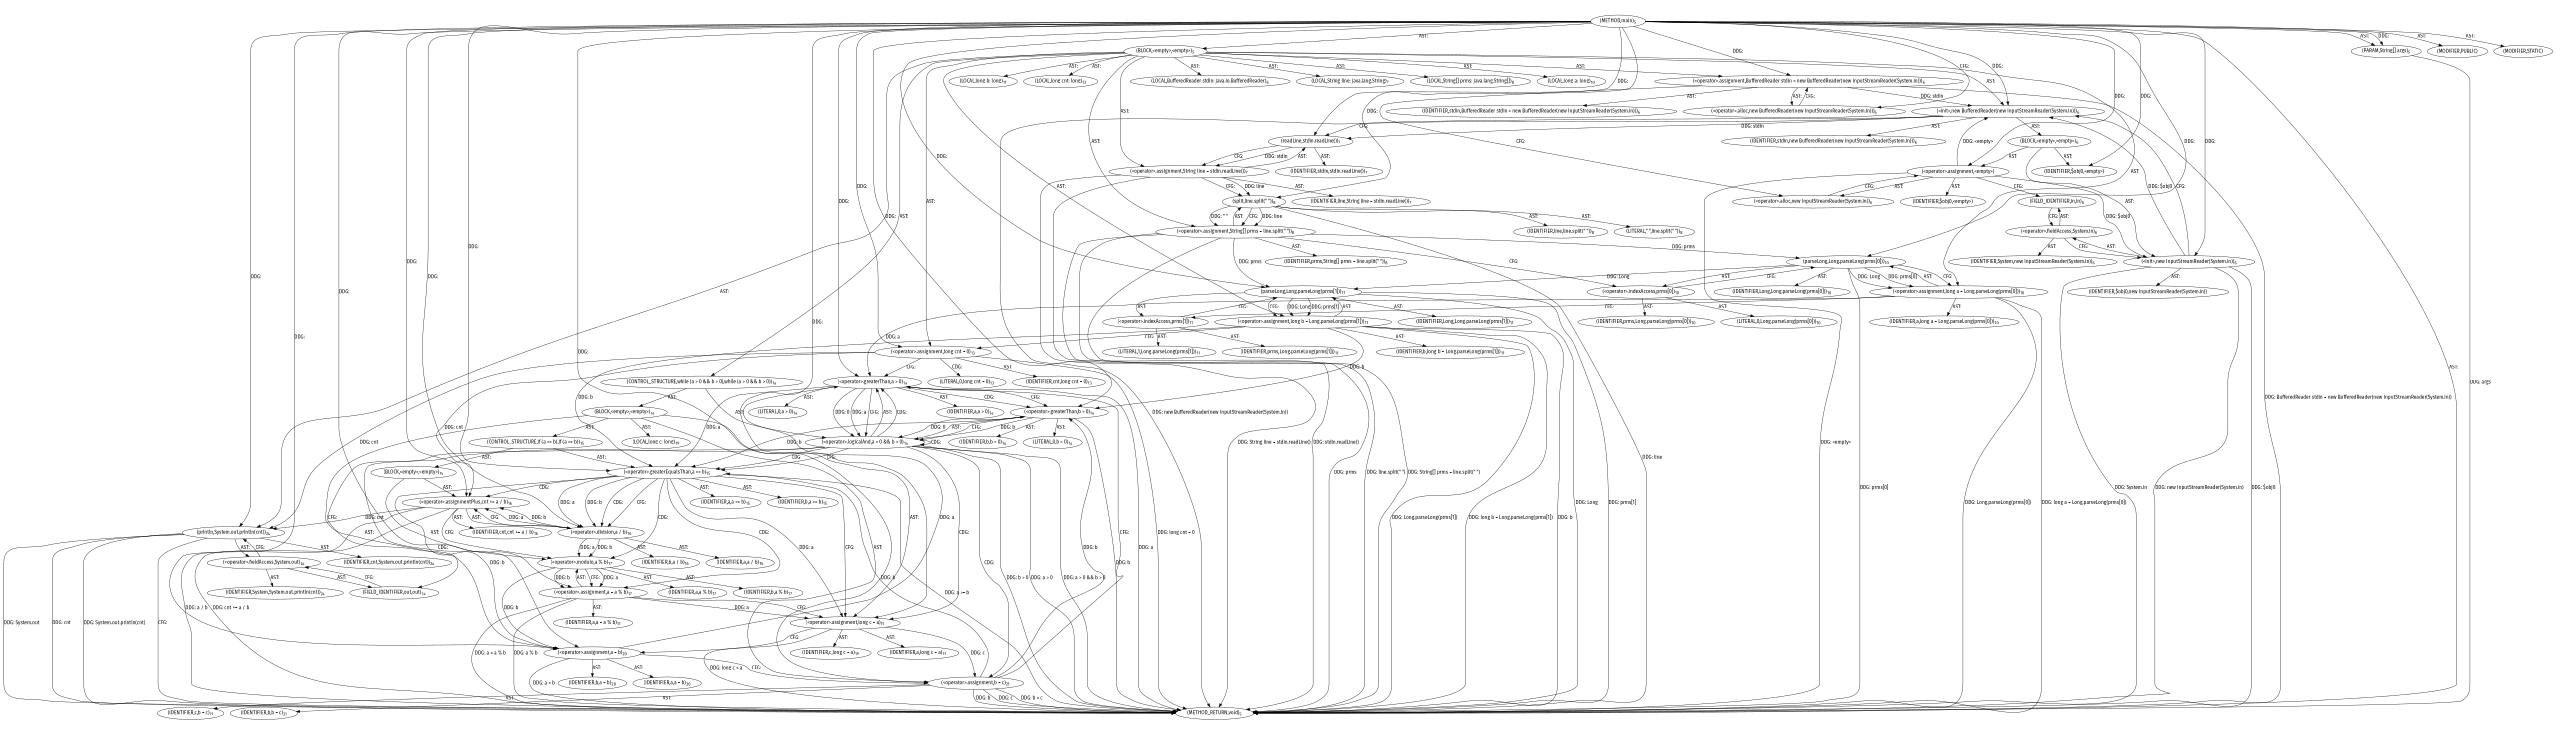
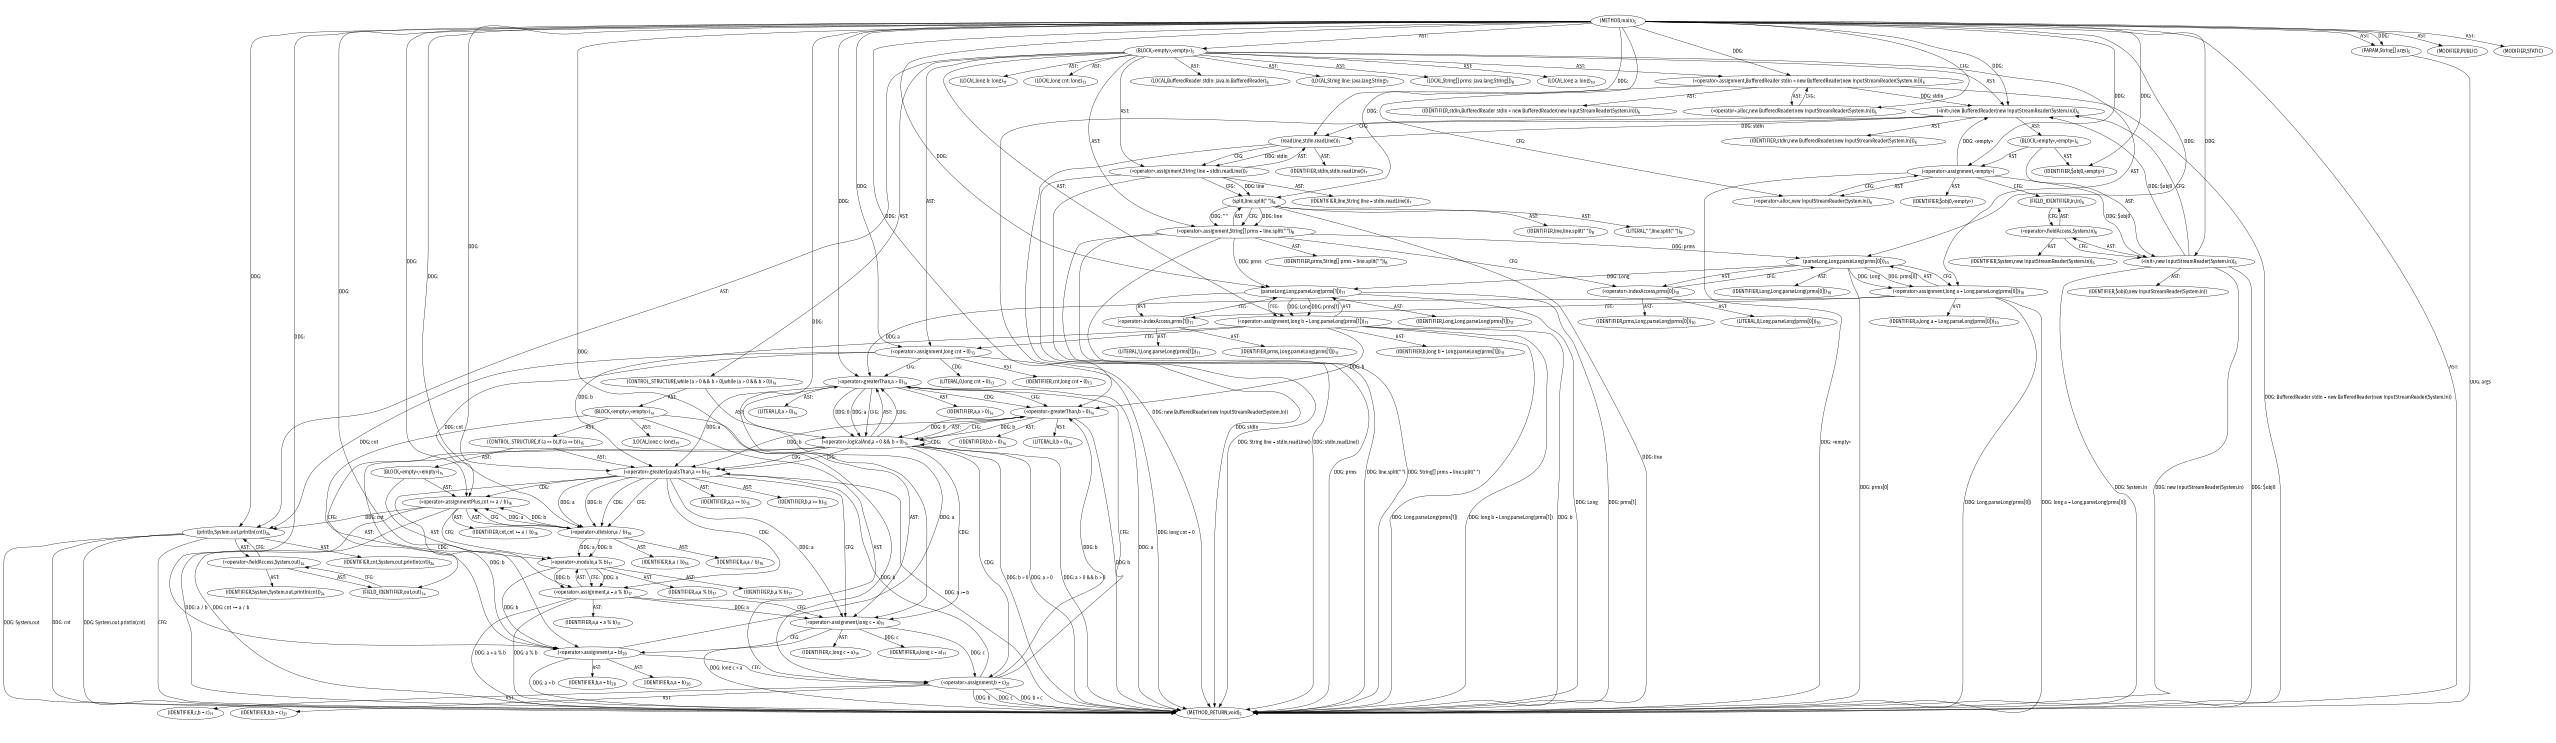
  digraph {
    fontname="Fira Sans"
    node [fontname="Fira Sans"]
    edge [fontname="Fira Sans"]
    n1 [label=<(METHOD,main)<SUB>5</SUB>>]
    n2 [label=<(PARAM,String[] args)<SUB>5</SUB>>]
    n3 [label=<(BLOCK,&lt;empty&gt;,&lt;empty&gt;)<SUB>5</SUB>>]
    n4 [label=<(&lt;operator&gt;.assignment,BufferedReader stdin = new BufferedReader(new InputStreamReader(System.in)))<SUB>6</SUB>>]
    n5 [label=<(&lt;operator&gt;.alloc,new BufferedReader(new InputStreamReader(System.in)))<SUB>6</SUB>>]
    n6 [label=<(&lt;init&gt;,new BufferedReader(new InputStreamReader(System.in)))<SUB>6</SUB>>]
    n7 [label=<(&lt;operator&gt;.assignment,&lt;empty&gt;)>]
    n8 [label=<(&lt;init&gt;,new InputStreamReader(System.in))<SUB>6</SUB>>]
    n9 [label=<(IDENTIFIER,$obj0,&lt;empty&gt;)>]
    n10 [label=<(readLine,stdin.readLine())<SUB>7</SUB>>]
    n11 [label=<(split,line.split(&quot; &quot;))<SUB>8</SUB>>]
    n12 [label=<(parseLong,Long.parseLong(prms[0]))<SUB>10</SUB>>]
    n13 [label=<(parseLong,Long.parseLong(prms[1]))<SUB>11</SUB>>]
    n14 [label=<(&lt;operator&gt;.assignment,long cnt = 0)<SUB>13</SUB>>]
    n15 [label=<(&lt;operator&gt;.greaterThan,a &gt; 0)<SUB>14</SUB>>]
    n16 [label=<(&lt;operator&gt;.greaterThan,b &gt; 0)<SUB>14</SUB>>]
    n17 [label=<(&lt;operator&gt;.greaterEqualsThan,a &gt;= b)<SUB>15</SUB>>]
    n18 [label=<(&lt;operator&gt;.assignmentPlus,cnt += a / b)<SUB>16</SUB>>]
    n19 [label=<(&lt;operator&gt;.division,a / b)<SUB>16</SUB>>]
    n20 [label=<(&lt;operator&gt;.modulo,a % b)<SUB>17</SUB>>]
    n21 [label=<(&lt;operator&gt;.assignment,long c = a)<SUB>19</SUB>>]
    n22 [label=<(&lt;operator&gt;.assignment,a = b)<SUB>20</SUB>>]
    n23 [label=<(&lt;operator&gt;.assignment,b = c)<SUB>21</SUB>>]
    n24 [label=<(println,System.out.println(cnt))<SUB>24</SUB>>]
    n25 [label=<(MODIFIER,PUBLIC)>]
    n26 [label=<(MODIFIER,STATIC)>]
    n27 [label=<(METHOD_RETURN,void)<SUB>5</SUB>>]
    n28 [label=<(LOCAL,BufferedReader stdin: java.io.BufferedReader)<SUB>6</SUB>>]
    n29 [label=<(LOCAL,String line: java.lang.String)<SUB>7</SUB>>]
    n30 [label=<(&lt;operator&gt;.assignment,String line = stdin.readLine())<SUB>7</SUB>>]
    n31 [label=<(LOCAL,String[] prms: java.lang.String[])<SUB>8</SUB>>]
    n32 [label=<(&lt;operator&gt;.assignment,String[] prms = line.split(&quot; &quot;))<SUB>8</SUB>>]
    n33 [label=<(LOCAL,long a: long)<SUB>10</SUB>>]
    n34 [label=<(&lt;operator&gt;.assignment,long a = Long.parseLong(prms[0]))<SUB>10</SUB>>]
    n35 [label=<(LOCAL,long b: long)<SUB>11</SUB>>]
    n36 [label=<(&lt;operator&gt;.assignment,long b = Long.parseLong(prms[1]))<SUB>11</SUB>>]
    n37 [label=<(LOCAL,long cnt: long)<SUB>13</SUB>>]
    n38 [label=<(CONTROL_STRUCTURE,while (a &gt; 0 &amp;&amp; b &gt; 0),while (a &gt; 0 &amp;&amp; b &gt; 0))<SUB>14</SUB>>]
    n39 [label=<(IDENTIFIER,stdin,BufferedReader stdin = new BufferedReader(new InputStreamReader(System.in)))<SUB>6</SUB>>]
    n40 [label=<(&lt;operator&gt;.alloc,new InputStreamReader(System.in))<SUB>6</SUB>>]
    n41 [label=<(IDENTIFIER,stdin,new BufferedReader(new InputStreamReader(System.in)))<SUB>6</SUB>>]
    n42 [label=<(BLOCK,&lt;empty&gt;,&lt;empty&gt;)<SUB>6</SUB>>]
    n43 [label=<(IDENTIFIER,$obj0,&lt;empty&gt;)>]
    n44 [label=<(FIELD_IDENTIFIER,in,in)<SUB>6</SUB>>]
    n45 [label=<(IDENTIFIER,$obj0,new InputStreamReader(System.in))>]
    n46 [label=<(&lt;operator&gt;.fieldAccess,System.in)<SUB>6</SUB>>]
    n47 [label=<(IDENTIFIER,stdin,stdin.readLine())<SUB>7</SUB>>]
    n48 [label=<(IDENTIFIER,line,line.split(&quot; &quot;))<SUB>8</SUB>>]
    n49 [label=<(LITERAL,&quot; &quot;,line.split(&quot; &quot;))<SUB>8</SUB>>]
    n50 [label=<(&lt;operator&gt;.indexAccess,prms[0])<SUB>10</SUB>>]
    n51 [label=<(IDENTIFIER,Long,Long.parseLong(prms[0]))<SUB>10</SUB>>]
    n52 [label=<(&lt;operator&gt;.indexAccess,prms[1])<SUB>11</SUB>>]
    n53 [label=<(IDENTIFIER,Long,Long.parseLong(prms[1]))<SUB>11</SUB>>]
    n54 [label=<(IDENTIFIER,cnt,long cnt = 0)<SUB>13</SUB>>]
    n55 [label=<(LITERAL,0,long cnt = 0)<SUB>13</SUB>>]
    n56 [label=<(&lt;operator&gt;.logicalAnd,a &gt; 0 &amp;&amp; b &gt; 0)<SUB>14</SUB>>]
    n57 [label=<(IDENTIFIER,a,a &gt; 0)<SUB>14</SUB>>]
    n58 [label=<(LITERAL,0,a &gt; 0)<SUB>14</SUB>>]
    n59 [label=<(IDENTIFIER,b,b &gt; 0)<SUB>14</SUB>>]
    n60 [label=<(LITERAL,0,b &gt; 0)<SUB>14</SUB>>]
    n61 [label=<(IDENTIFIER,a,a &gt;= b)<SUB>15</SUB>>]
    n62 [label=<(IDENTIFIER,b,a &gt;= b)<SUB>15</SUB>>]
    n63 [label=<(&lt;operator&gt;.assignment,a = a % b)<SUB>17</SUB>>]
    n64 [label=<(IDENTIFIER,cnt,cnt += a / b)<SUB>16</SUB>>]
    n65 [label=<(IDENTIFIER,a,a / b)<SUB>16</SUB>>]
    n66 [label=<(IDENTIFIER,b,a / b)<SUB>16</SUB>>]
    n67 [label=<(IDENTIFIER,a,a % b)<SUB>17</SUB>>]
    n68 [label=<(IDENTIFIER,b,a % b)<SUB>17</SUB>>]
    n69 [label=<(IDENTIFIER,c,long c = a)<SUB>19</SUB>>]
    n70 [label=<(IDENTIFIER,a,long c = a)<SUB>19</SUB>>]
    n71 [label=<(IDENTIFIER,a,a = b)<SUB>20</SUB>>]
    n72 [label=<(IDENTIFIER,b,a = b)<SUB>20</SUB>>]
    n73 [label=<(IDENTIFIER,b,b = c)<SUB>21</SUB>>]
    n74 [label=<(IDENTIFIER,c,b = c)<SUB>21</SUB>>]
    n75 [label=<(&lt;operator&gt;.fieldAccess,System.out)<SUB>24</SUB>>]
    n76 [label=<(IDENTIFIER,cnt,System.out.println(cnt))<SUB>24</SUB>>]
    n77 [label=<(IDENTIFIER,line,String line = stdin.readLine())<SUB>7</SUB>>]
    n78 [label=<(IDENTIFIER,prms,String[] prms = line.split(&quot; &quot;))<SUB>8</SUB>>]
    n79 [label=<(IDENTIFIER,a,long a = Long.parseLong(prms[0]))<SUB>10</SUB>>]
    n80 [label=<(IDENTIFIER,b,long b = Long.parseLong(prms[1]))<SUB>11</SUB>>]
    n81 [label=<(BLOCK,&lt;empty&gt;,&lt;empty&gt;)<SUB>14</SUB>>]
    n82 [label=<(IDENTIFIER,System,new InputStreamReader(System.in))<SUB>6</SUB>>]
    n83 [label=<(IDENTIFIER,prms,Long.parseLong(prms[0]))<SUB>10</SUB>>]
    n84 [label=<(LITERAL,0,Long.parseLong(prms[0]))<SUB>10</SUB>>]
    n85 [label=<(IDENTIFIER,prms,Long.parseLong(prms[1]))<SUB>11</SUB>>]
    n86 [label=<(LITERAL,1,Long.parseLong(prms[1]))<SUB>11</SUB>>]
    n87 [label=<(FIELD_IDENTIFIER,out,out)<SUB>24</SUB>>]
    n88 [label=<(CONTROL_STRUCTURE,if (a &gt;= b),if (a &gt;= b))<SUB>15</SUB>>]
    n89 [label=<(LOCAL,long c: long)<SUB>19</SUB>>]
    n90 [label=<(BLOCK,&lt;empty&gt;,&lt;empty&gt;)<SUB>15</SUB>>]
    n91 [label=<(IDENTIFIER,a,a = a % b)<SUB>17</SUB>>]
    n92 [label=<(IDENTIFIER,System,System.out.println(cnt))<SUB>24</SUB>>]
    n1 -> n2 [label="AST: "]
    n1 -> n2 [label="DDG: "]
    n1 -> n3 [label="AST: "]
    n1 -> n4 [label="DDG: "]
    n1 -> n5 [label="CFG: "]
    n1 -> n6 [label="DDG: "]
    n1 -> n7 [label="DDG: "]
    n1 -> n8 [label="DDG: "]
    n1 -> n9 [label="DDG: "]
    n1 -> n10 [label="DDG: "]
    n1 -> n11 [label="DDG: "]
    n1 -> n12 [label="DDG: "]
    n1 -> n13 [label="DDG: "]
    n1 -> n14 [label="DDG: "]
    n1 -> n15 [label="DDG: "]
    n1 -> n16 [label="DDG: "]
    n1 -> n17 [label="DDG: "]
    n1 -> n18 [label="DDG: "]
    n1 -> n19 [label="DDG: "]
    n1 -> n20 [label="DDG: "]
    n1 -> n21 [label="DDG: "]
    n1 -> n22 [label="DDG: "]
    n1 -> n23 [label="DDG: "]
    n1 -> n24 [label="DDG: "]
    n1 -> n25 [label="AST: "]
    n1 -> n26 [label="AST: "]
    n1 -> n27 [label="AST: "]
    n2 -> n27 [label="DDG: args"]
    n3 -> n4 [label="AST: "]
    n3 -> n6 [label="AST: "]
    n3 -> n14 [label="AST: "]
    n3 -> n24 [label="AST: "]
    n3 -> n28 [label="AST: "]
    n3 -> n29 [label="AST: "]
    n3 -> n30 [label="AST: "]
    n3 -> n31 [label="AST: "]
    n3 -> n32 [label="AST: "]
    n3 -> n33 [label="AST: "]
    n3 -> n34 [label="AST: "]
    n3 -> n35 [label="AST: "]
    n3 -> n36 [label="AST: "]
    n3 -> n37 [label="AST: "]
    n3 -> n38 [label="AST: "]
    n4 -> n5 [label="AST: "]
    n4 -> n6 [label="DDG: stdin"]
    n4 -> n27 [label="DDG: BufferedReader stdin = new BufferedReader(new InputStreamReader(System.in))"]
    n4 -> n39 [label="AST: "]
    n4 -> n40 [label="CFG: "]
    n5 -> n4 [label="CFG: "]
    n6 -> n10 [label="CFG: "]
    n6 -> n10 [label="DDG: stdin"]
    n6 -> n27 [label="DDG: new BufferedReader(new InputStreamReader(System.in))"]
    n6 -> n41 [label="AST: "]
    n6 -> n42 [label="AST: "]
    n7 -> n6 [label="DDG: &lt;empty&gt;"]
    n7 -> n8 [label="DDG: $obj0"]
    n7 -> n27 [label="DDG: &lt;empty&gt;"]
    n7 -> n40 [label="AST: "]
    n7 -> n43 [label="AST: "]
    n7 -> n44 [label="CFG: "]
    n8 -> n6 [label="CFG: "]
    n8 -> n6 [label="DDG: $obj0"]
    n8 -> n27 [label="DDG: $obj0"]
    n8 -> n27 [label="DDG: System.in"]
    n8 -> n27 [label="DDG: new InputStreamReader(System.in)"]
    n8 -> n45 [label="AST: "]
    n8 -> n46 [label="AST: "]
+   n10 -> n27 [label="DDG: stdin"]
    n10 -> n30 [label="CFG: "]
    n10 -> n30 [label="DDG: stdin"]
    n10 -> n47 [label="AST: "]
    n11 -> n27 [label="DDG: line"]
    n11 -> n32 [label="CFG: "]
    n11 -> n32 [label="DDG: line"]
    n11 -> n32 [label="DDG: &quot; &quot;"]
    n11 -> n48 [label="AST: "]
    n11 -> n49 [label="AST: "]
    n12 -> n13 [label="DDG: Long"]
    n12 -> n27 [label="DDG: prms[0]"]
    n12 -> n34 [label="CFG: "]
    n12 -> n34 [label="DDG: Long"]
    n12 -> n34 [label="DDG: prms[0]"]
    n12 -> n50 [label="AST: "]
    n12 -> n51 [label="AST: "]
    n13 -> n27 [label="DDG: Long"]
    n13 -> n27 [label="DDG: prms[1]"]
    n13 -> n36 [label="CFG: "]
    n13 -> n36 [label="DDG: Long"]
    n13 -> n36 [label="DDG: prms[1]"]
    n13 -> n52 [label="AST: "]
    n13 -> n53 [label="AST: "]
    n14 -> n15 [label="CFG: "]
    n14 -> n18 [label="DDG: cnt"]
    n14 -> n24 [label="DDG: cnt"]
    n14 -> n27 [label="DDG: long cnt = 0"]
    n14 -> n54 [label="AST: "]
    n14 -> n55 [label="CDG: "]
    n15 -> n16 [label="CFG: "]
    n15 -> n16 [label="CDG: "]
    n15 -> n17 [label="DDG: a"]
    n15 -> n27 [label="DDG: a"]
    n15 -> n56 [label="CFG: "]
    n15 -> n56 [label="DDG: a"]
    n15 -> n56 [label="DDG: 0"]
    n15 -> n57 [label="AST: "]
    n15 -> n58 [label="AST: "]
    n16 -> n17 [label="DDG: b"]
    n16 -> n27 [label="DDG: b"]
    n16 -> n56 [label="CFG: "]
    n16 -> n56 [label="DDG: b"]
    n16 -> n56 [label="DDG: 0"]
    n16 -> n59 [label="AST: "]
    n16 -> n60 [label="AST: "]
    n17 -> n18 [label="CDG: "]
    n17 -> n19 [label="CFG: "]
    n17 -> n19 [label="DDG: a"]
    n17 -> n19 [label="DDG: b"]
    n17 -> n19 [label="CDG: "]
-   n17 -> n20 [label="CDG: "]
    n17 -> n21 [label="CFG: "]
    n17 -> n21 [label="DDG: a"]
    n17 -> n22 [label="DDG: b"]
    n17 -> n27 [label="DDG: a &gt;= b"]
    n17 -> n61 [label="AST: "]
    n17 -> n62 [label="AST: "]
    n17 -> n63 [label="CDG: "]
    n18 -> n19 [label="AST: "]
    n18 -> n20 [label="CFG: "]
    n18 -> n24 [label="DDG: cnt"]
    n18 -> n27 [label="DDG: a / b"]
    n18 -> n27 [label="DDG: cnt += a / b"]
    n18 -> n64 [label="AST: "]
    n19 -> n18 [label="CFG: "]
    n19 -> n18 [label="DDG: a"]
    n19 -> n18 [label="DDG: b"]
    n19 -> n20 [label="DDG: a"]
    n19 -> n20 [label="DDG: b"]
    n19 -> n65 [label="AST: "]
    n19 -> n66 [label="AST: "]
    n20 -> n22 [label="DDG: b"]
    n20 -> n63 [label="CFG: "]
    n20 -> n63 [label="DDG: a"]
    n20 -> n63 [label="DDG: b"]
    n20 -> n67 [label="AST: "]
    n20 -> n68 [label="AST: "]
    n21 -> n22 [label="CFG: "]
    n21 -> n23 [label="DDG: c"]
    n21 -> n27 [label="DDG: long c = a"]
    n21 -> n69 [label="AST: "]
-   n21 -> n70 [label="AST: "]
+   n21 -> n70 [label="DDG: c"]
    n22 -> n15 [label="DDG: a"]
    n22 -> n23 [label="CFG: "]
    n22 -> n27 [label="DDG: a = b"]
    n22 -> n71 [label="AST: "]
    n22 -> n72 [label="AST: "]
    n23 -> n15 [label="CFG: "]
    n23 -> n16 [label="DDG: b"]
    n23 -> n17 [label="DDG: b"]
    n23 -> n27 [label="DDG: b"]
    n23 -> n27 [label="DDG: c"]
    n23 -> n27 [label="DDG: b = c"]
    n23 -> n73 [label="AST: "]
    n23 -> n74 [label="AST: "]
    n24 -> n27 [label="CFG: "]
    n24 -> n27 [label="DDG: System.out"]
    n24 -> n27 [label="DDG: cnt"]
    n24 -> n27 [label="DDG: System.out.println(cnt)"]
    n24 -> n75 [label="AST: "]
    n24 -> n76 [label="AST: "]
    n30 -> n10 [label="AST: "]
    n30 -> n11 [label="CFG: "]
    n30 -> n11 [label="DDG: line"]
    n30 -> n27 [label="DDG: stdin.readLine()"]
    n30 -> n27 [label="DDG: String line = stdin.readLine()"]
    n30 -> n77 [label="AST: "]
    n32 -> n11 [label="AST: "]
    n32 -> n12 [label="DDG: prms"]
    n32 -> n13 [label="DDG: prms"]
    n32 -> n27 [label="DDG: prms"]
    n32 -> n27 [label="DDG: line.split(&quot; &quot;)"]
    n32 -> n27 [label="DDG: String[] prms = line.split(&quot; &quot;)"]
    n32 -> n50 [label="CFG: "]
    n32 -> n78 [label="AST: "]
    n34 -> n12 [label="AST: "]
    n34 -> n15 [label="DDG: a"]
    n34 -> n27 [label="DDG: Long.parseLong(prms[0])"]
    n34 -> n27 [label="DDG: long a = Long.parseLong(prms[0])"]
    n34 -> n52 [label="CFG: "]
    n34 -> n79 [label="AST: "]
    n36 -> n13 [label="AST: "]
    n36 -> n14 [label="CFG: "]
    n36 -> n16 [label="DDG: b"]
    n36 -> n17 [label="DDG: b"]
    n36 -> n27 [label="DDG: b"]
    n36 -> n27 [label="DDG: Long.parseLong(prms[1])"]
    n36 -> n27 [label="DDG: long b = Long.parseLong(prms[1])"]
    n36 -> n80 [label="AST: "]
    n38 -> n56 [label="AST: "]
    n38 -> n81 [label="AST: "]
    n40 -> n7 [label="CFG: "]
    n42 -> n7 [label="AST: "]
    n42 -> n8 [label="AST: "]
    n42 -> n9 [label="AST: "]
    n44 -> n46 [label="CFG: "]
    n46 -> n8 [label="CFG: "]
    n46 -> n44 [label="AST: "]
    n46 -> n82 [label="AST: "]
    n50 -> n12 [label="CFG: "]
    n50 -> n83 [label="AST: "]
    n50 -> n84 [label="AST: "]
    n52 -> n13 [label="CFG: "]
    n52 -> n85 [label="AST: "]
    n52 -> n86 [label="AST: "]
    n56 -> n15 [label="AST: "]
    n56 -> n15 [label="CDG: "]
    n56 -> n16 [label="AST: "]
    n56 -> n17 [label="CFG: "]
    n56 -> n17 [label="CDG: "]
    n56 -> n21 [label="CDG: "]
    n56 -> n22 [label="CDG: "]
    n56 -> n23 [label="CDG: "]
    n56 -> n27 [label="DDG: a &gt; 0"]
    n56 -> n27 [label="DDG: b &gt; 0"]
    n56 -> n27 [label="DDG: a &gt; 0 &amp;&amp; b &gt; 0"]
    n56 -> n56 [label="CDG: "]
    n56 -> n87 [label="CFG: "]
    n63 -> n20 [label="AST: "]
    n63 -> n21 [label="CFG: "]
    n63 -> n21 [label="DDG: a"]
    n63 -> n27 [label="DDG: a % b"]
    n63 -> n27 [label="DDG: a = a % b"]
    n63 -> n91 [label="AST: "]
    n75 -> n24 [label="CFG: "]
    n75 -> n87 [label="AST: "]
    n75 -> n92 [label="AST: "]
    n81 -> n21 [label="AST: "]
    n81 -> n22 [label="AST: "]
    n81 -> n23 [label="AST: "]
    n81 -> n88 [label="AST: "]
    n81 -> n89 [label="AST: "]
    n87 -> n75 [label="CFG: "]
    n88 -> n17 [label="AST: "]
    n88 -> n90 [label="AST: "]
    n90 -> n18 [label="AST: "]
    n90 -> n63 [label="AST: "]
  }
